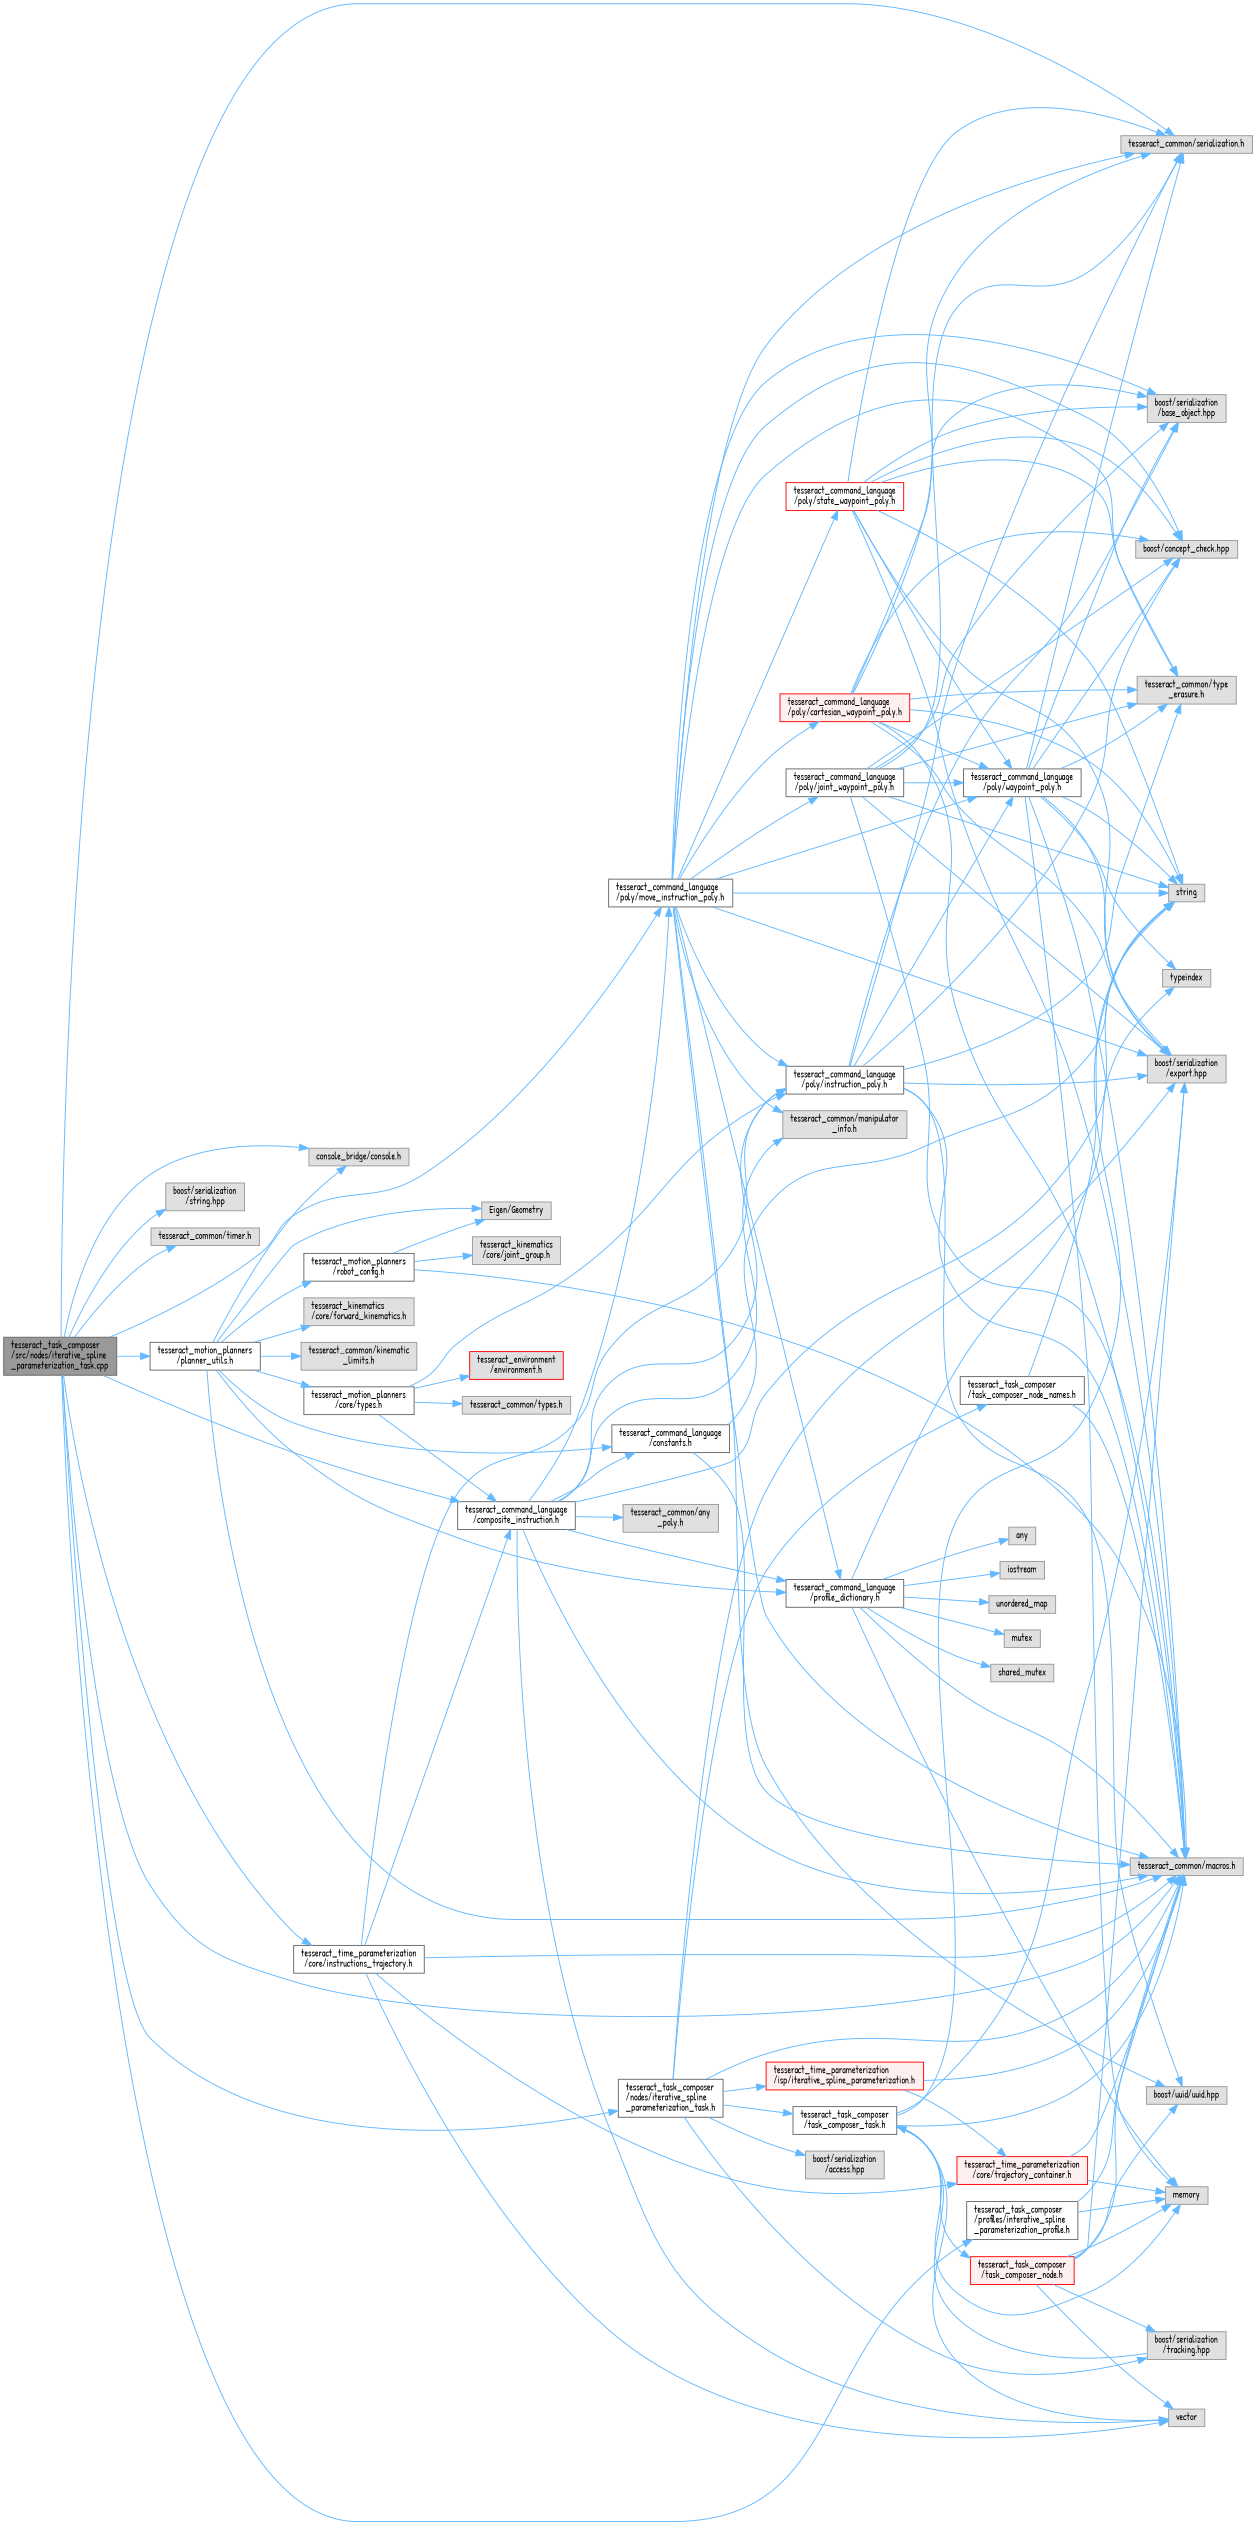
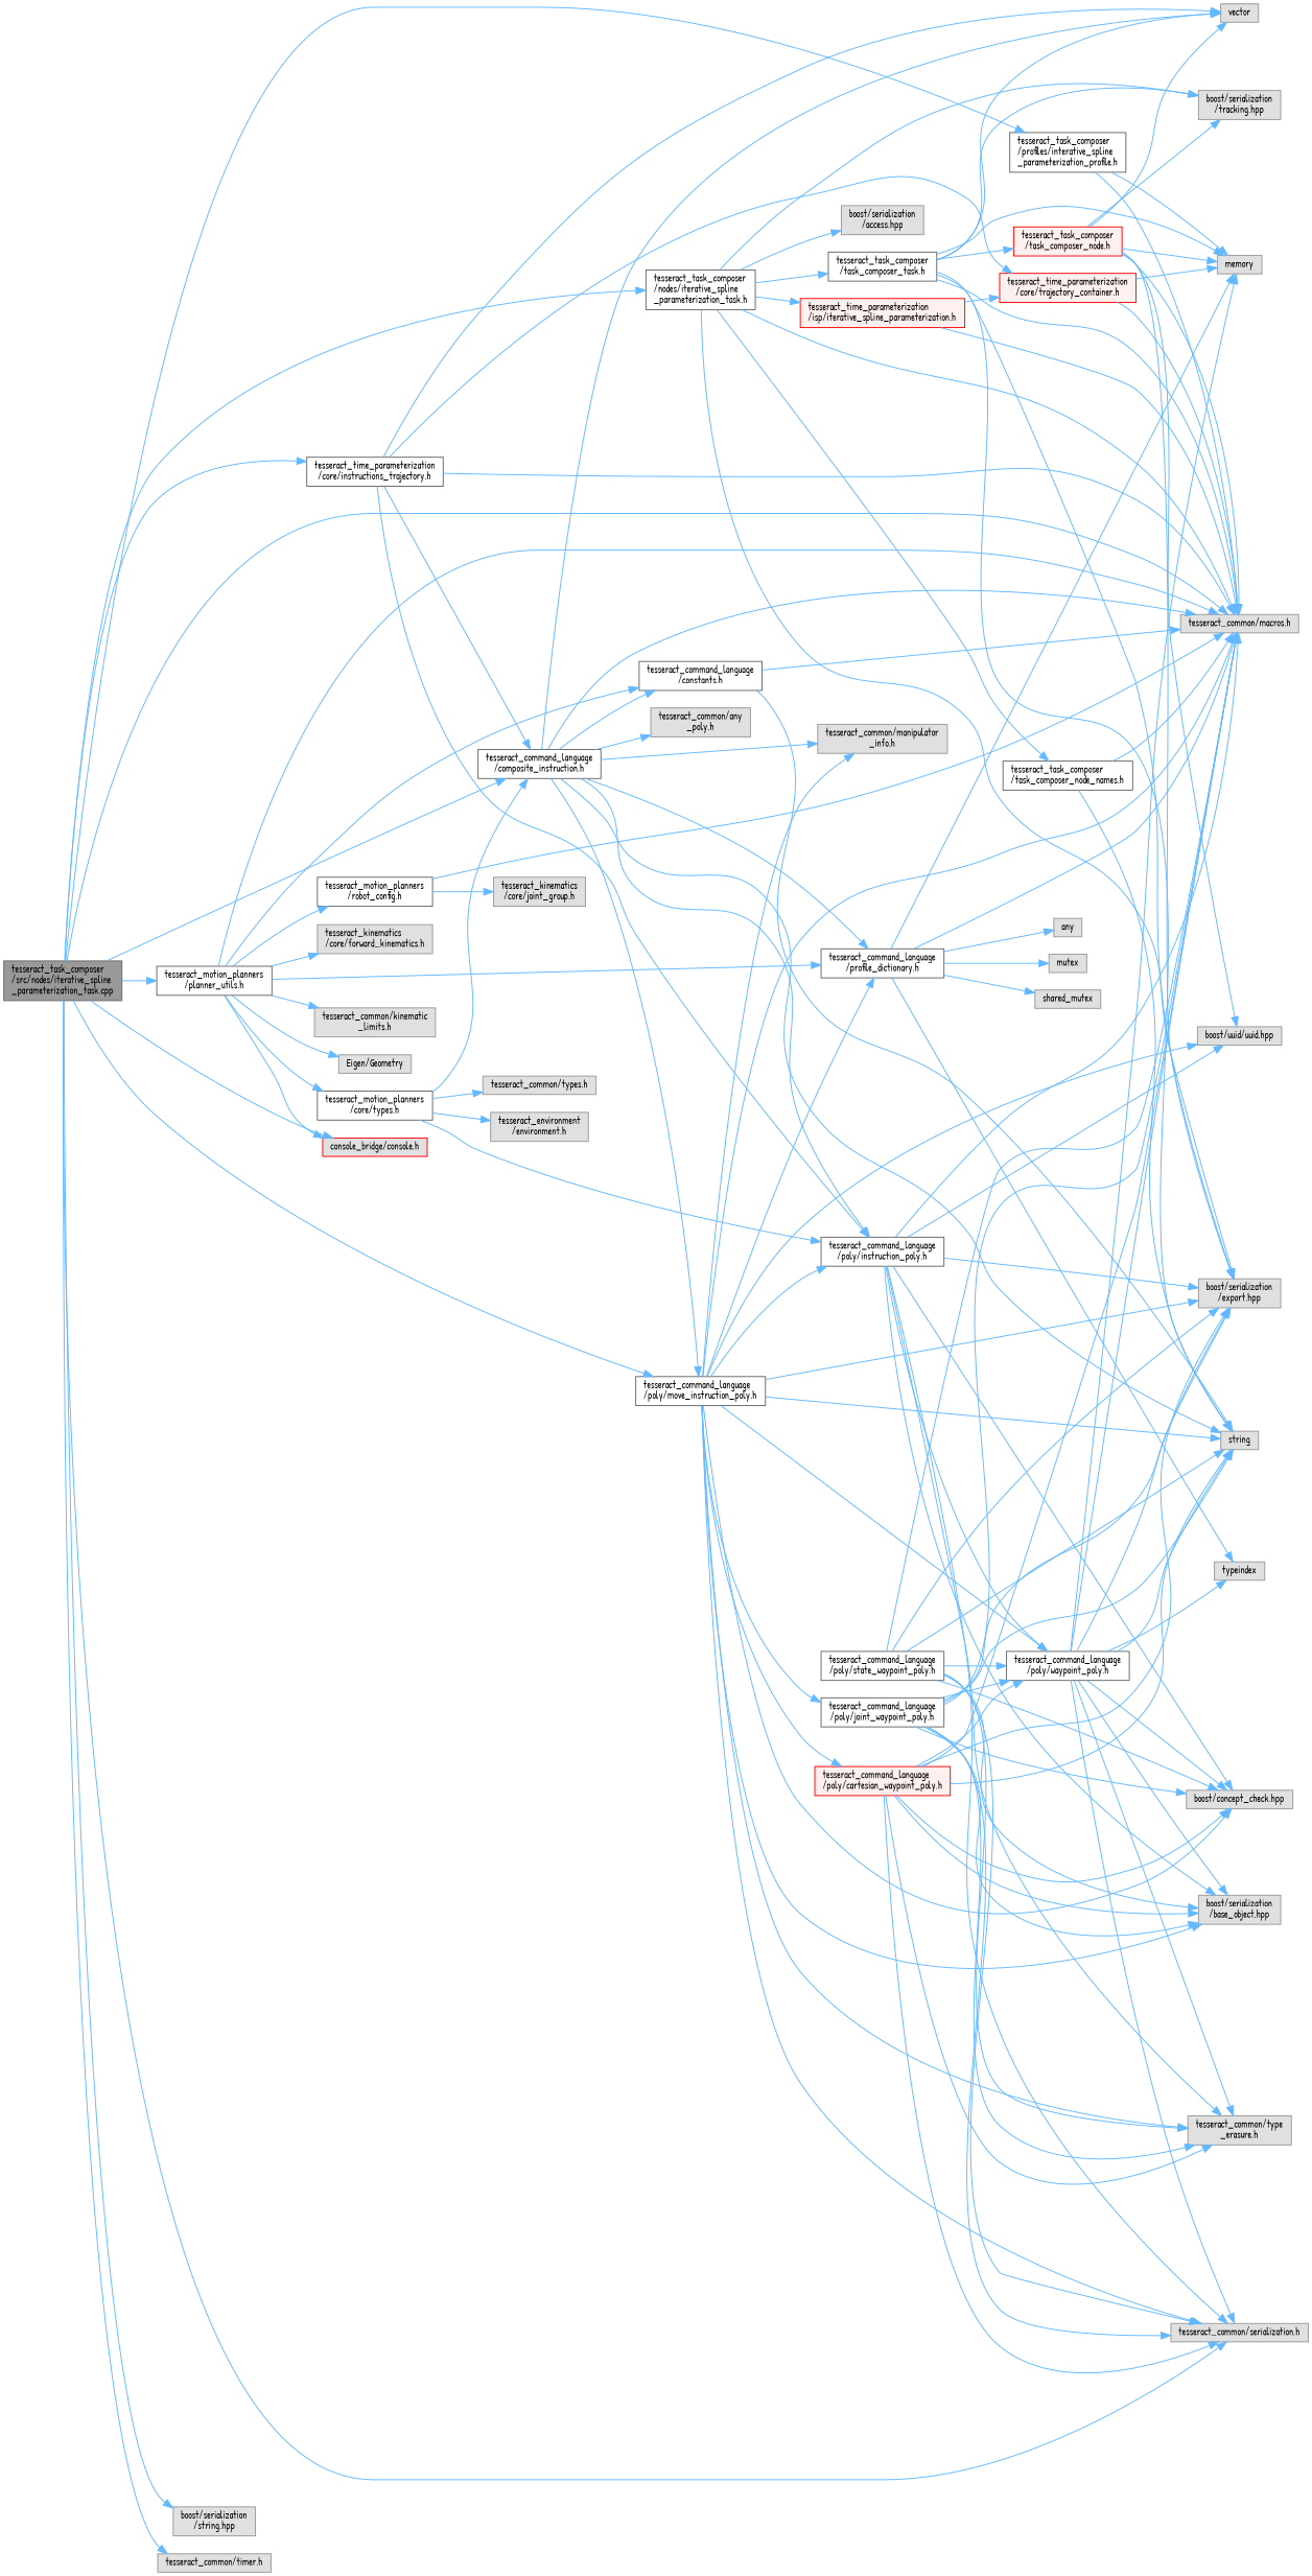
  digraph {
    fontname="Patrick Hand"
    rankdir=LR
    node [color=grey60 fillcolor="#E0E0E0" fontname="Patrick Hand" fontsize=10 shape=box style=filled]
    edge [color=steelblue1 fontname="Patrick Hand" fontsize=10 labelfontname=Helvetica labelfontsize=10 style=solid]
    n1 [color=gray40 fillcolor=grey60 fontcolor=black height=0.2 label="tesseract_task_composer\l/src/nodes/iterative_spline\l_parameterization_task.cpp" width=0.4]
    n2 [height=0.2 label="tesseract_common/macros.h" width=0.4]
-   n3 [height=0.2 label="console_bridge/console.h" width=0.4]
+   n3 [color=red height=0.2 label="console_bridge/console.h" width=0.4]
    n4 [height=0.2 label="boost/serialization\l/string.hpp" width=0.4]
    n5 [height=0.2 label="tesseract_common/timer.h" width=0.4]
    n6 [color=grey40 fillcolor=white height=0.2 label="tesseract_motion_planners\l/planner_utils.h" width=0.4]
    n7 [height=0.2 label="tesseract_common/serialization.h" width=0.4]
    n8 [color=grey40 fillcolor=white height=0.2 label="tesseract_command_language\l/composite_instruction.h" width=0.4]
    n9 [color=grey40 fillcolor=white height=0.2 label="tesseract_command_language\l/poly/move_instruction_poly.h" width=0.4]
    n10 [color=grey40 fillcolor=white height=0.2 label="tesseract_task_composer\l/nodes/iterative_spline\l_parameterization_task.h" width=0.4]
    n11 [color=grey40 fillcolor=white height=0.2 label="tesseract_task_composer\l/profiles/interative_spline\l_parameterization_profile.h" width=0.4]
    n12 [color=grey40 fillcolor=white height=0.2 label="tesseract_time_parameterization\l/core/instructions_trajectory.h" width=0.4]
    n13 [height=0.2 label="Eigen/Geometry" width=0.4]
    n14 [color=grey40 fillcolor=white height=0.2 label="tesseract_command_language\l/constants.h" width=0.4]
    n15 [height=0.2 label="tesseract_kinematics\l/core/forward_kinematics.h" width=0.4]
    n16 [height=0.2 label="tesseract_common/kinematic\l_limits.h" width=0.4]
    n17 [color=grey40 fillcolor=white height=0.2 label="tesseract_motion_planners\l/robot_config.h" width=0.4]
    n18 [color=grey40 fillcolor=white height=0.2 label="tesseract_motion_planners\l/core/types.h" width=0.4]
    n19 [color=grey40 fillcolor=white height=0.2 label="tesseract_command_language\l/profile_dictionary.h" width=0.4]
    n20 [height=0.2 label=string width=0.4]
    n21 [color=grey40 fillcolor=white height=0.2 label="tesseract_command_language\l/poly/instruction_poly.h" width=0.4]
    n22 [height=0.2 label=vector width=0.4]
    n23 [height=0.2 label="tesseract_common/manipulator\l_info.h" width=0.4]
    n24 [height=0.2 label="tesseract_common/any\l_poly.h" width=0.4]
    n25 [height=0.2 label="boost/serialization\l/base_object.hpp" width=0.4]
    n26 [height=0.2 label="boost/serialization\l/export.hpp" width=0.4]
    n27 [height=0.2 label="boost/concept_check.hpp" width=0.4]
    n28 [height=0.2 label="boost/uuid/uuid.hpp" width=0.4]
    n29 [color=grey40 fillcolor=white height=0.2 label="tesseract_command_language\l/poly/waypoint_poly.h" width=0.4]
    n30 [height=0.2 label="tesseract_common/type\l_erasure.h" width=0.4]
    n31 [color=red fillcolor="#FFF0F0" height=0.2 label="tesseract_command_language\l/poly/cartesian_waypoint_poly.h" width=0.4]
    n32 [color=grey40 fillcolor=white height=0.2 label="tesseract_command_language\l/poly/joint_waypoint_poly.h" width=0.4]
-   n33 [color=red fillcolor=white height=0.2 label="tesseract_command_language\l/poly/state_waypoint_poly.h" width=0.4]
+   n33 [color=grey40 fillcolor=white height=0.2 label="tesseract_command_language\l/poly/state_waypoint_poly.h" width=0.4]
    n34 [height=0.2 label="boost/serialization\l/access.hpp" width=0.4]
    n35 [color=grey40 fillcolor=white height=0.2 label="tesseract_task_composer\l/task_composer_task.h" width=0.4]
    n36 [height=0.2 label="boost/serialization\l/tracking.hpp" width=0.4]
    n37 [color=grey40 fillcolor=white height=0.2 label="tesseract_task_composer\l/task_composer_node_names.h" width=0.4]
    n38 [color=red fillcolor="#FFF0F0" height=0.2 label="tesseract_time_parameterization\l/isp/iterative_spline_parameterization.h" width=0.4]
    n39 [height=0.2 label=memory width=0.4]
    n40 [color=red fillcolor="#FFF0F0" height=0.2 label="tesseract_time_parameterization\l/core/trajectory_container.h" width=0.4]
    n41 [height=0.2 label="tesseract_kinematics\l/core/joint_group.h" width=0.4]
-   n42 [color=red height=0.2 label="tesseract_environment\l/environment.h" width=0.4]
+   n42 [height=0.2 label="tesseract_environment\l/environment.h" width=0.4]
    n43 [height=0.2 label="tesseract_common/types.h" width=0.4]
    n44 [height=0.2 label=typeindex width=0.4]
    n45 [height=0.2 label=any width=0.4]
-   n46 [height=0.2 label=iostream width=0.4]
-   n47 [height=0.2 label=unordered_map width=0.4]
    n48 [height=0.2 label=mutex width=0.4]
    n49 [height=0.2 label=shared_mutex width=0.4]
    n50 [color=red fillcolor="#FFF0F0" height=0.2 label="tesseract_task_composer\l/task_composer_node.h" width=0.4]
    n1 -> n2
    n1 -> n3
    n1 -> n4
    n1 -> n5
    n1 -> n6
    n1 -> n7
    n1 -> n8
    n1 -> n9
    n1 -> n10
    n1 -> n11
    n1 -> n12
    n6 -> n2
    n6 -> n3
    n6 -> n13
    n6 -> n14
    n6 -> n15
    n6 -> n16
    n6 -> n17
    n6 -> n18
    n6 -> n19
    n8 -> n2
    n8 -> n9
    n8 -> n14
    n8 -> n19
    n8 -> n20
    n8 -> n21
    n8 -> n22
    n8 -> n23
    n8 -> n24
    n9 -> n2
    n9 -> n7
    n9 -> n19
    n9 -> n20
    n9 -> n21
    n9 -> n23
    n9 -> n25
    n9 -> n26
    n9 -> n27
    n9 -> n28
    n9 -> n29
    n9 -> n30
    n9 -> n31
    n9 -> n32
-   n9 -> n33
    n10 -> n2
    n10 -> n26
    n10 -> n34
    n10 -> n35
    n10 -> n36
    n10 -> n37
    n10 -> n38
    n11 -> n2
    n11 -> n39
    n12 -> n2
    n12 -> n8
    n12 -> n21
    n12 -> n22
    n12 -> n40
    n14 -> n2
    n14 -> n20
    n17 -> n2
-   n17 -> n13
    n17 -> n41
    n18 -> n8
    n18 -> n21
    n18 -> n42
    n18 -> n43
    n19 -> n2
    n19 -> n39
    n19 -> n44
    n19 -> n45
-   n19 -> n46
-   n19 -> n47
    n19 -> n48
    n19 -> n49
    n21 -> n2
    n21 -> n7
    n21 -> n25
    n21 -> n26
    n21 -> n27
    n21 -> n28
    n21 -> n29
    n21 -> n30
    n29 -> n2
    n29 -> n7
    n29 -> n20
    n29 -> n25
    n29 -> n26
    n29 -> n27
    n29 -> n30
    n29 -> n39
    n29 -> n44
    n31 -> n2
    n31 -> n7
    n31 -> n20
    n31 -> n25
    n31 -> n26
    n31 -> n27
    n31 -> n29
    n31 -> n30
    n32 -> n2
    n32 -> n7
    n32 -> n20
    n32 -> n25
    n32 -> n26
    n32 -> n27
    n32 -> n29
    n32 -> n30
    n33 -> n2
    n33 -> n7
    n33 -> n20
    n33 -> n25
    n33 -> n26
    n33 -> n27
    n33 -> n29
    n33 -> n30
    n35 -> n2
    n35 -> n20
    n35 -> n22
    n35 -> n26
-   n36 -> n35
+   n35 -> n36
    n35 -> n39
    n35 -> n50
    n37 -> n2
    n37 -> n20
    n38 -> n2
    n38 -> n40
    n40 -> n2
    n40 -> n39
    n50 -> n2
    n50 -> n22
    n50 -> n26
    n50 -> n28
    n50 -> n36
    n50 -> n39
  }
